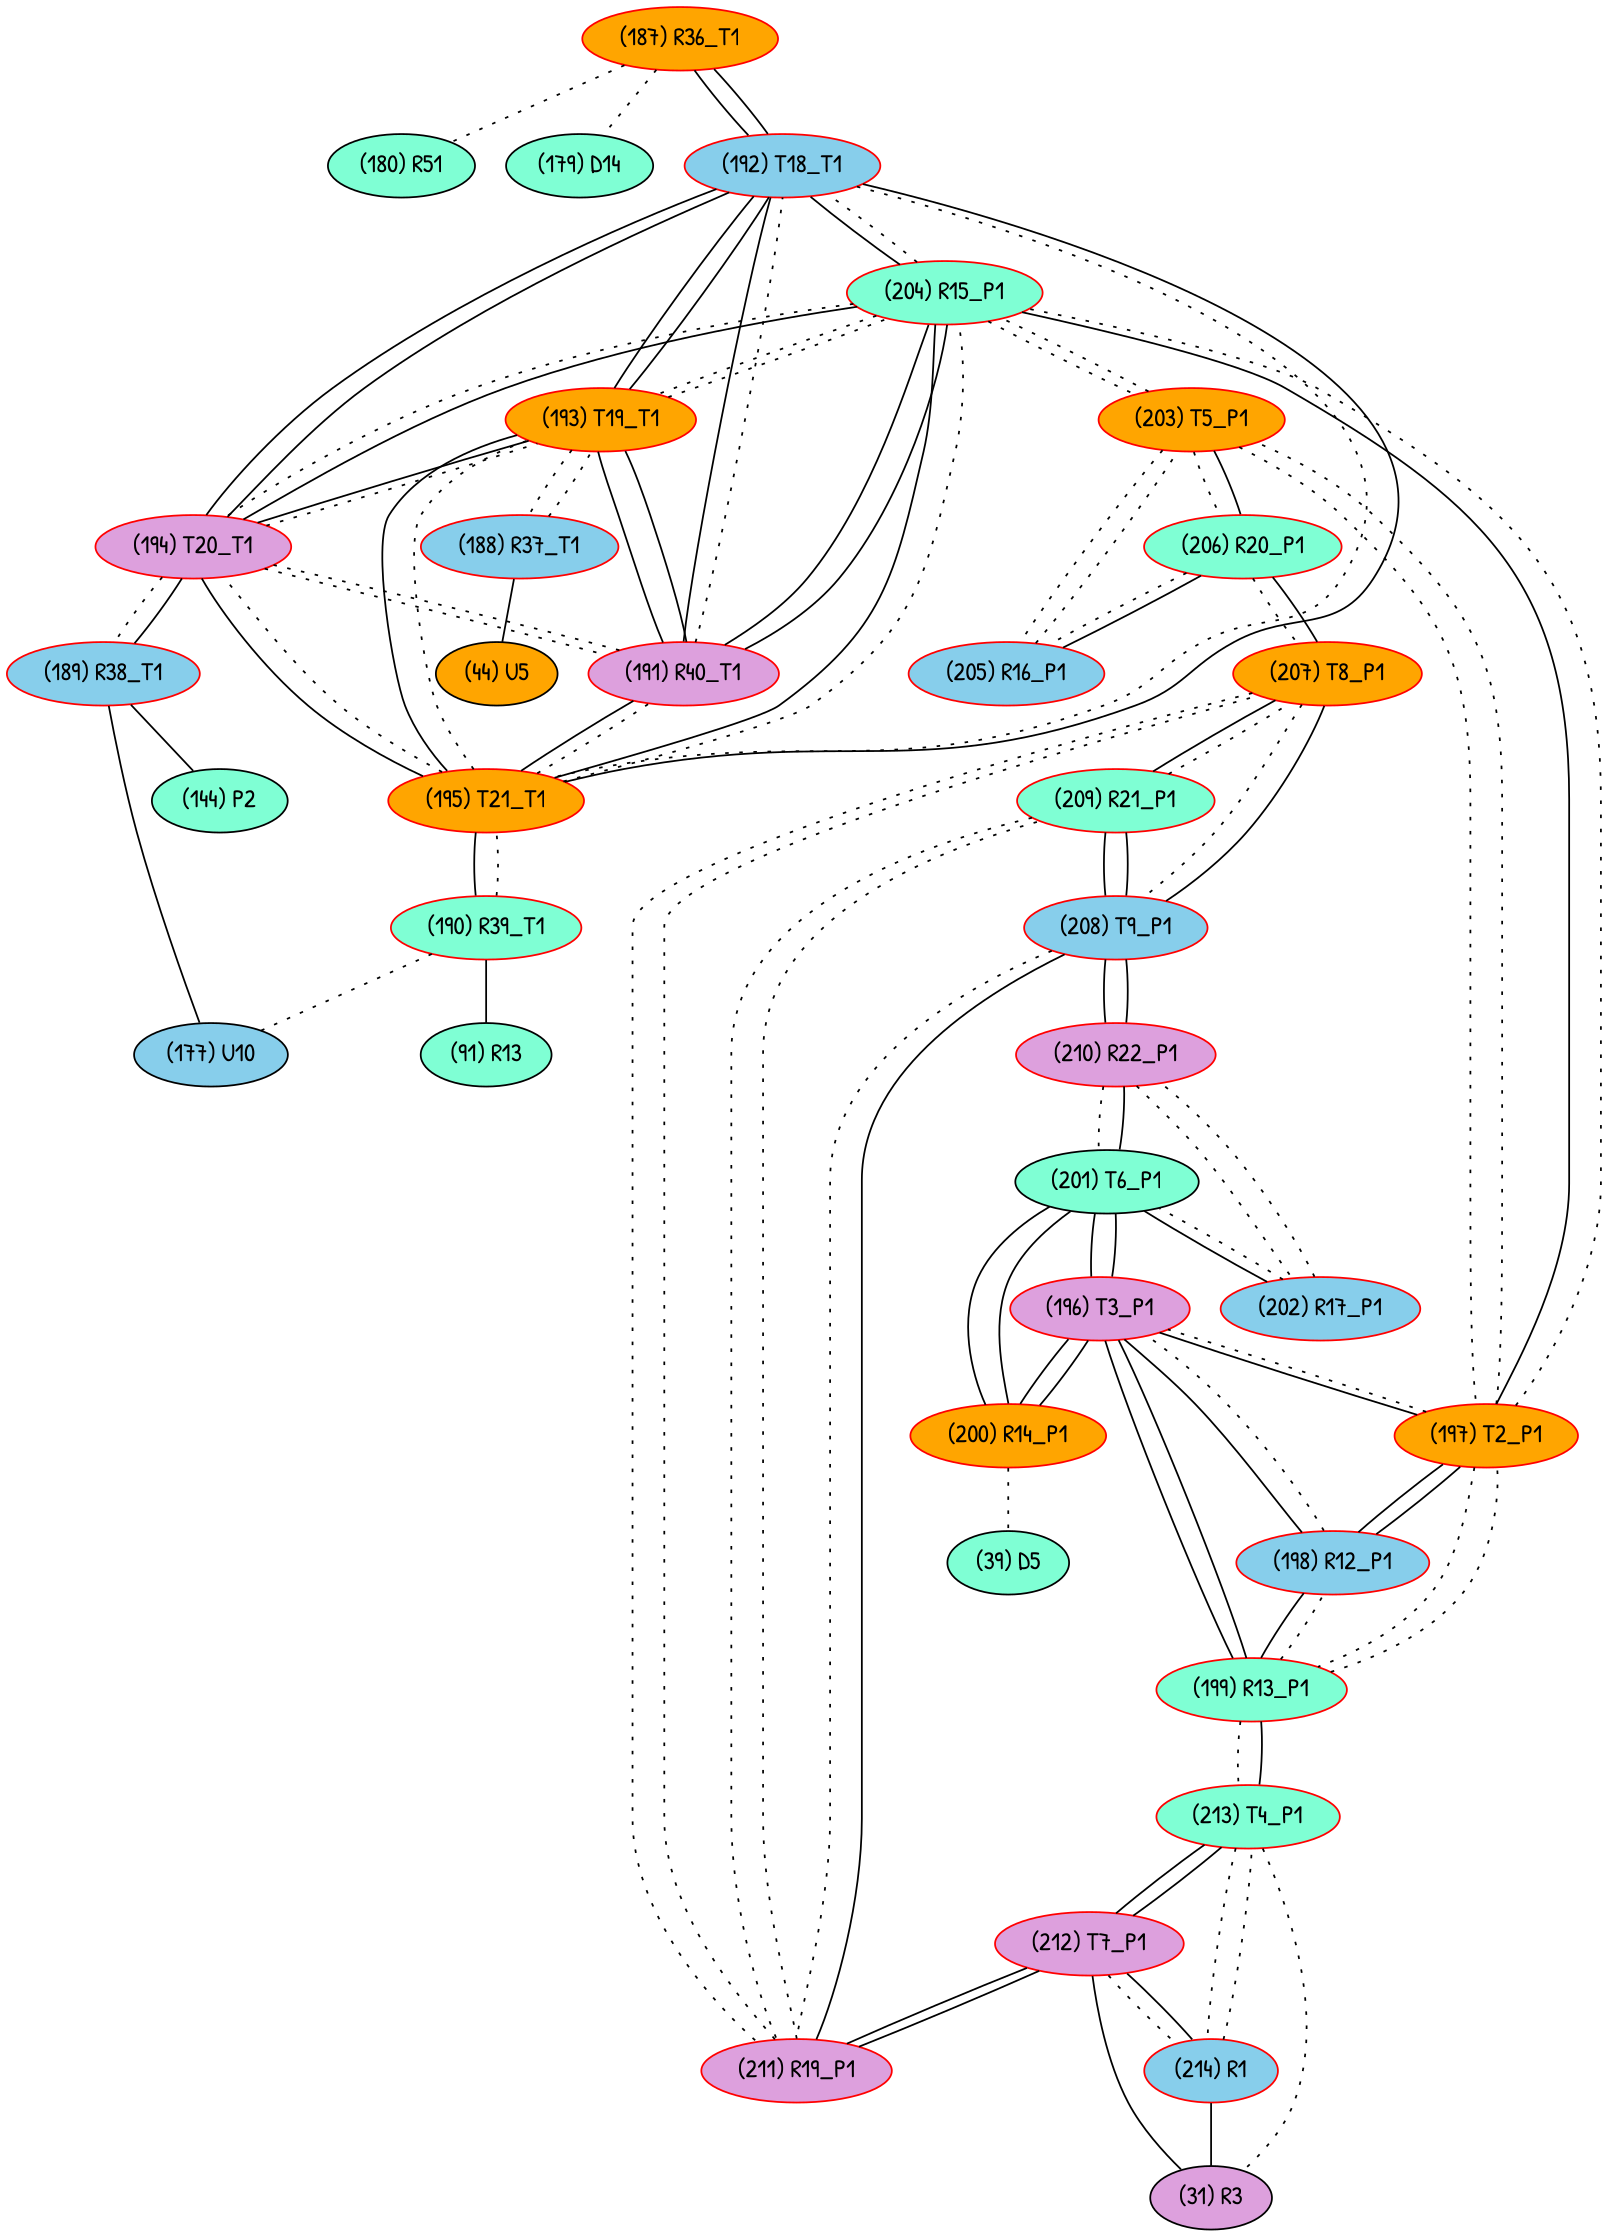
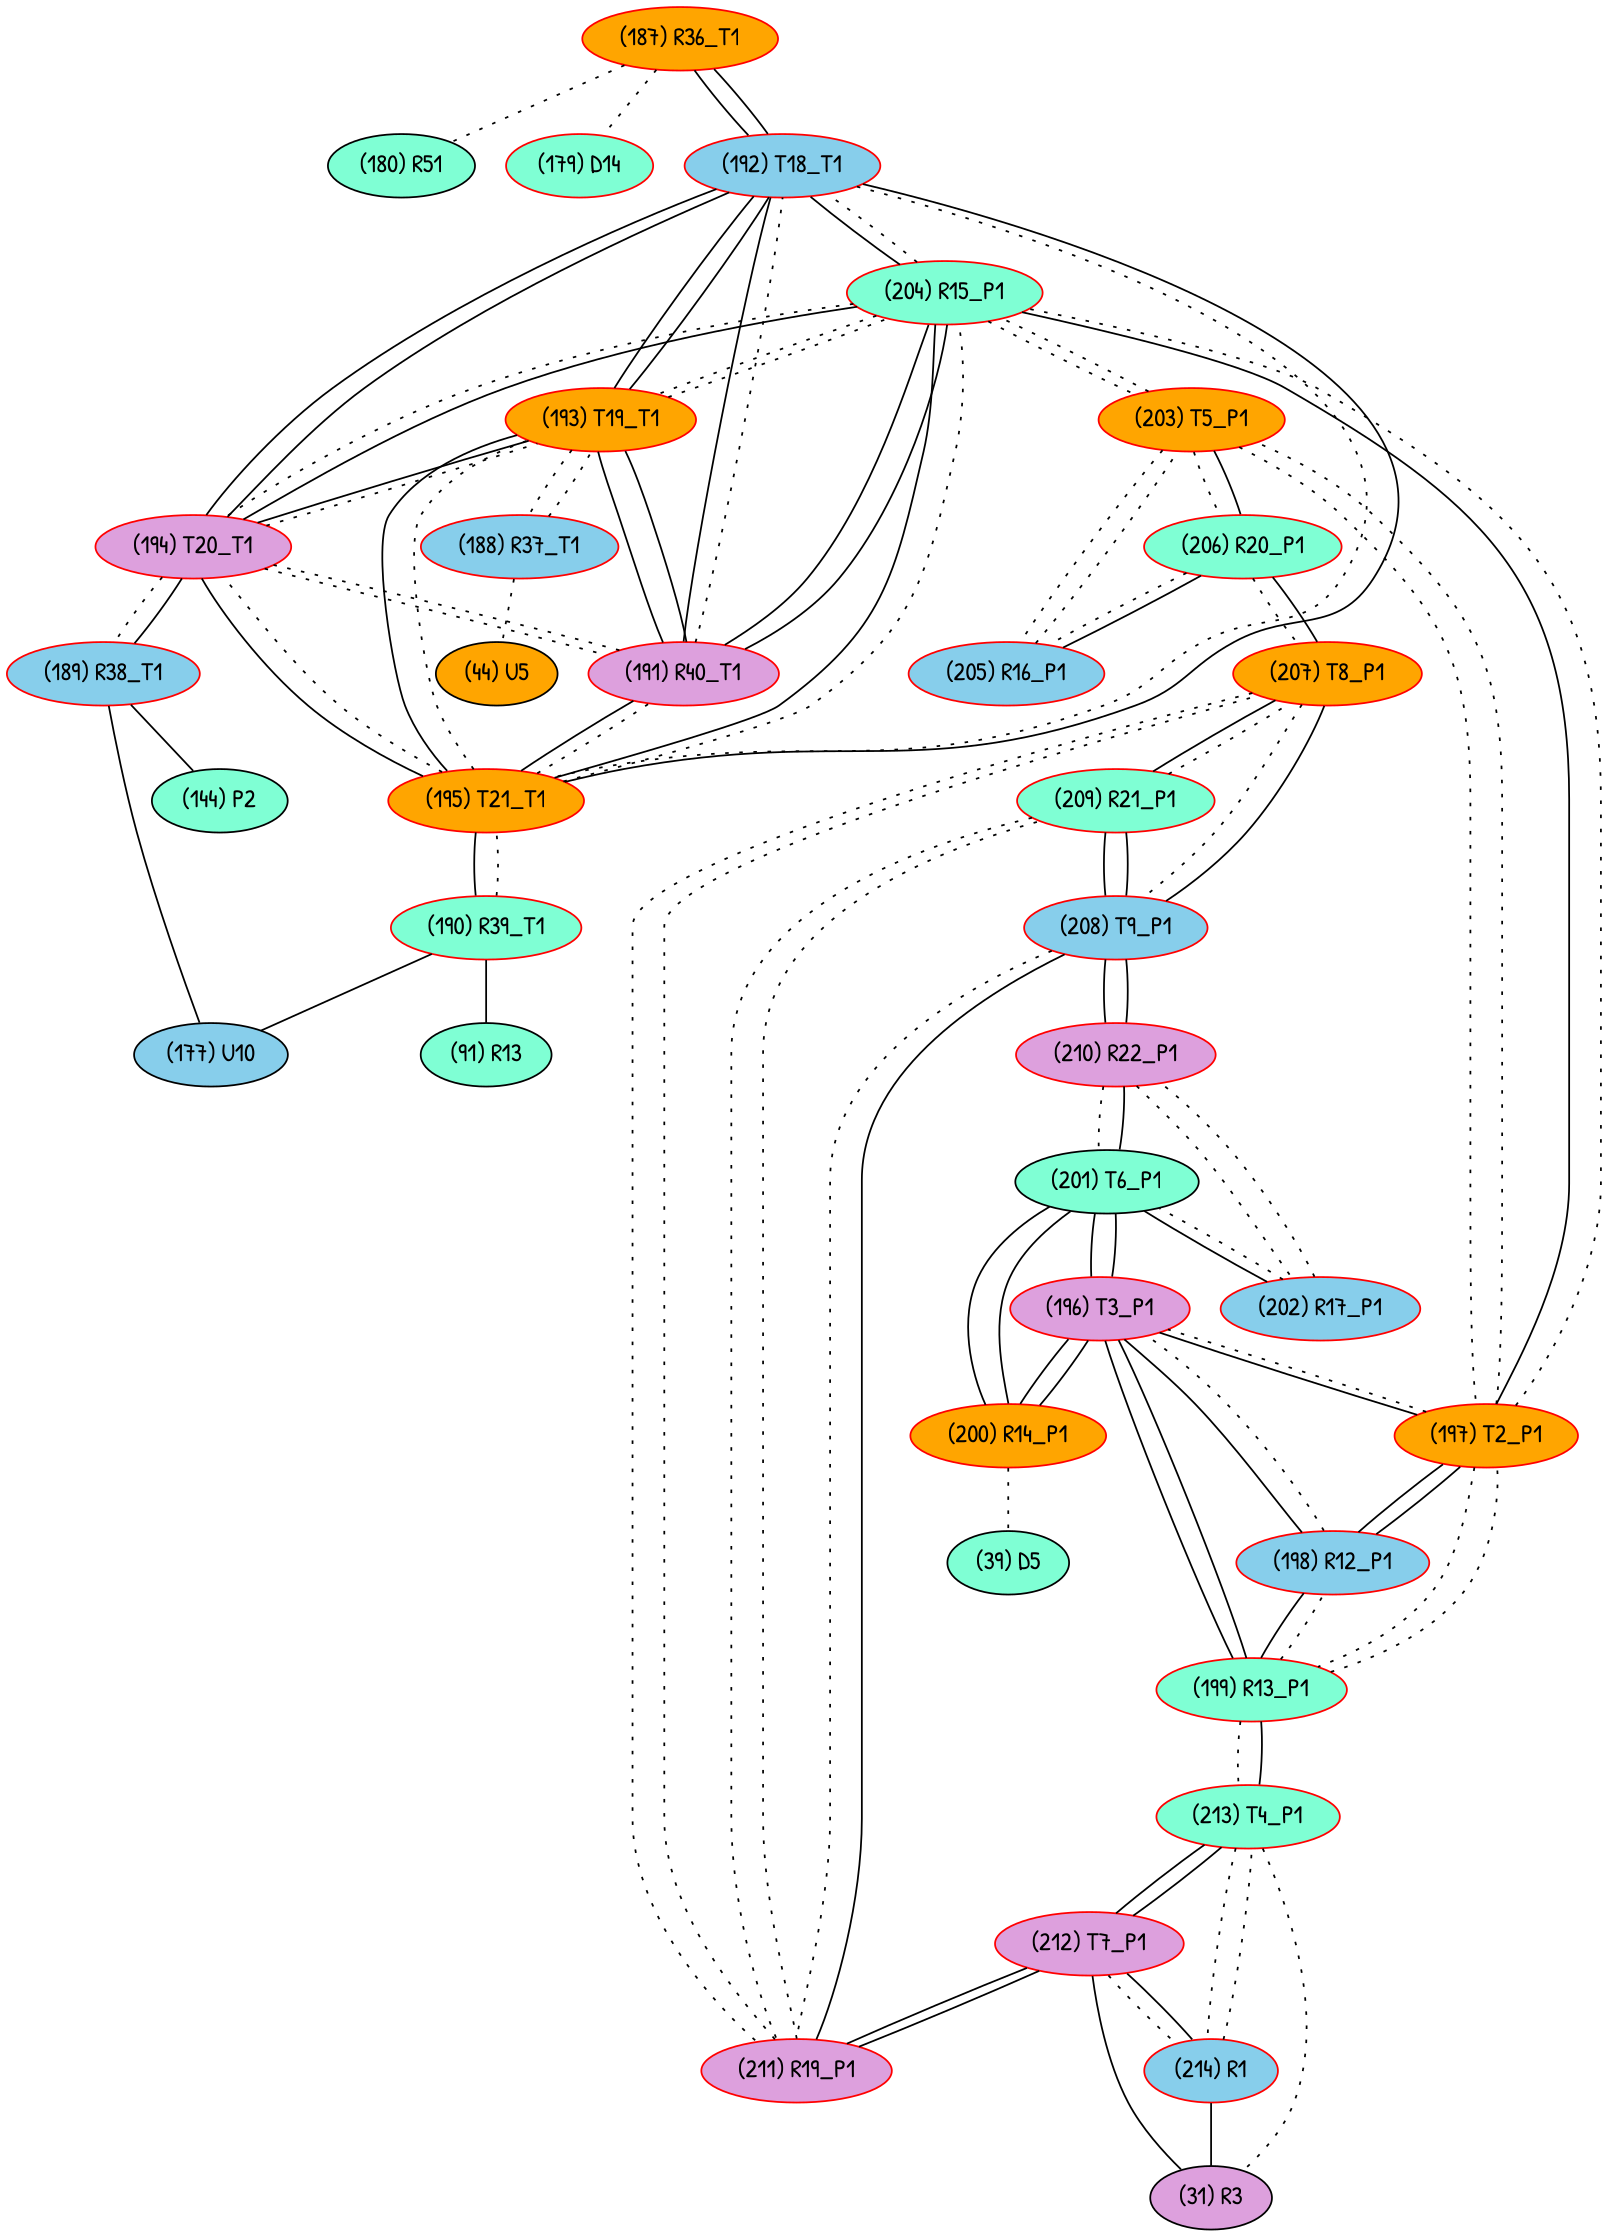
  graph {
    fontname="Patrick Hand"
    node [color=red fillcolor=aquamarine fontname="Patrick Hand" style=filled]
    edge [fontname="Patrick Hand" style=solid]
    n1 [fillcolor=orange label="(187) R36_T1"]
    n2 [label="(180) R51" color=""]
-   n3 [label="(179) D14" color=""]
+   n3 [label="(179) D14"]
    n4 [fillcolor=skyblue label="(192) T18_T1"]
    n5 [fillcolor=orange label="(193) T19_T1"]
    n6 [fillcolor=plum label="(194) T20_T1"]
    n7 [fillcolor=orange label="(195) T21_T1"]
    n8 [fillcolor=plum label="(191) R40_T1"]
    n9 [label="(204) R15_P1"]
    n10 [fillcolor=skyblue label="(188) R37_T1"]
    n11 [fillcolor=skyblue label="(189) R38_T1"]
    n12 [label="(190) R39_T1"]
    n13 [fillcolor=orange label="(197) T2_P1"]
    n14 [fillcolor=orange label="(203) T5_P1"]
    n15 [fillcolor=orange label="(44) U5" color=""]
    n16 [fillcolor=skyblue label="(177) U10" color=""]
    n17 [label="(144) P2" color=""]
    n18 [label="(91) R13" color=""]
    n19 [fillcolor=plum label="(196) T3_P1"]
    n20 [label="(199) R13_P1"]
    n21 [fillcolor=skyblue label="(198) R12_P1"]
    n22 [fillcolor=skyblue label="(205) R16_P1"]
    n23 [label="(206) R20_P1"]
    n24 [fillcolor=orange label="(200) R14_P1"]
    n25 [color=black label="(201) T6_P1"]
    n26 [label="(39) D5" color=""]
    n27 [fillcolor=plum label="(210) R22_P1"]
    n28 [fillcolor=skyblue label="(202) R17_P1"]
    n29 [label="(213) T4_P1"]
    n30 [fillcolor=skyblue label="(208) T9_P1"]
    n31 [fillcolor=plum label="(212) T7_P1"]
    n32 [fillcolor=skyblue label="(214) R1"]
    n33 [fillcolor=plum label="(31) R3" color=""]
    n34 [fillcolor=orange label="(207) T8_P1"]
    n35 [fillcolor=plum label="(211) R19_P1"]
    n36 [label="(209) R21_P1"]
    n1 -- n2 [style=dotted]
    n1 -- n3 [style=dotted]
    n1 -- n4
    n4 -- n1
    n4 -- n5
    n4 -- n6
    n4 -- n7 [style=dotted]
    n4 -- n8
    n4 -- n9
    n5 -- n4
    n5 -- n6
    n5 -- n7
    n5 -- n8
    n5 -- n9 [style=dotted]
    n5 -- n10 [style=dotted]
    n6 -- n4
    n6 -- n5 [style=dotted]
    n6 -- n7
    n6 -- n8 [style=dotted]
    n6 -- n9
    n6 -- n11 [style=dotted]
    n7 -- n4
    n7 -- n5 [style=dotted]
    n7 -- n6 [style=dotted]
    n7 -- n8 [style=dotted]
    n7 -- n9 [style=dotted]
    n7 -- n12
    n8 -- n4 [style=dotted]
    n8 -- n5
    n8 -- n6 [style=dotted]
    n8 -- n7
    n8 -- n9
    n9 -- n4 [style=dotted]
    n9 -- n5 [style=dotted]
    n9 -- n6 [style=dotted]
    n9 -- n7
    n9 -- n8
    n9 -- n13
    n9 -- n14 [style=dotted]
    n10 -- n5 [style=dotted]
-   n10 -- n15
+   n10 -- n15 [style=dotted]
    n11 -- n6
    n11 -- n16
    n11 -- n17
    n12 -- n7 [style=dotted]
-   n12 -- n16 [style=dotted]
+   n12 -- n16
    n12 -- n18
    n13 -- n9 [style=dotted]
    n13 -- n14 [style=dotted]
    n13 -- n19 [style=dotted]
    n13 -- n20 [style=dotted]
    n13 -- n21
    n14 -- n9 [style=dotted]
    n14 -- n13 [style=dotted]
    n14 -- n22 [style=dotted]
    n14 -- n23 [style=dotted]
    n19 -- n13
    n19 -- n20
    n19 -- n21
    n19 -- n24
    n19 -- n25
    n20 -- n13 [style=dotted]
    n20 -- n19
    n20 -- n21 [style=dotted]
    n20 -- n29 [style=dotted]
    n21 -- n13
    n21 -- n19 [style=dotted]
    n21 -- n20
    n22 -- n14 [style=dotted]
    n22 -- n23
    n23 -- n14
    n23 -- n22 [style=dotted]
    n23 -- n34 [style=dotted]
    n24 -- n19
    n24 -- n25
    n24 -- n26 [style=dotted]
    n25 -- n19
    n25 -- n24
    n25 -- n27
    n25 -- n28
    n27 -- n25 [style=dotted]
    n27 -- n28 [style=dotted]
    n27 -- n30
    n28 -- n25 [style=dotted]
    n28 -- n27 [style=dotted]
    n29 -- n20
    n29 -- n31
    n29 -- n32 [style=dotted]
    n29 -- n33 [style=dotted]
    n30 -- n27
    n30 -- n34
    n30 -- n35 [style=dotted]
    n30 -- n36
    n31 -- n29
    n31 -- n32 [style=dotted]
    n31 -- n33
    n31 -- n35
    n32 -- n29 [style=dotted]
    n32 -- n31
    n32 -- n33
    n34 -- n23
    n34 -- n30 [style=dotted]
    n34 -- n35 [style=dotted]
    n34 -- n36
    n35 -- n30
    n35 -- n31
    n35 -- n34 [style=dotted]
    n35 -- n36 [style=dotted]
    n36 -- n30
    n36 -- n34 [style=dotted]
    n36 -- n35 [style=dotted]
  }
